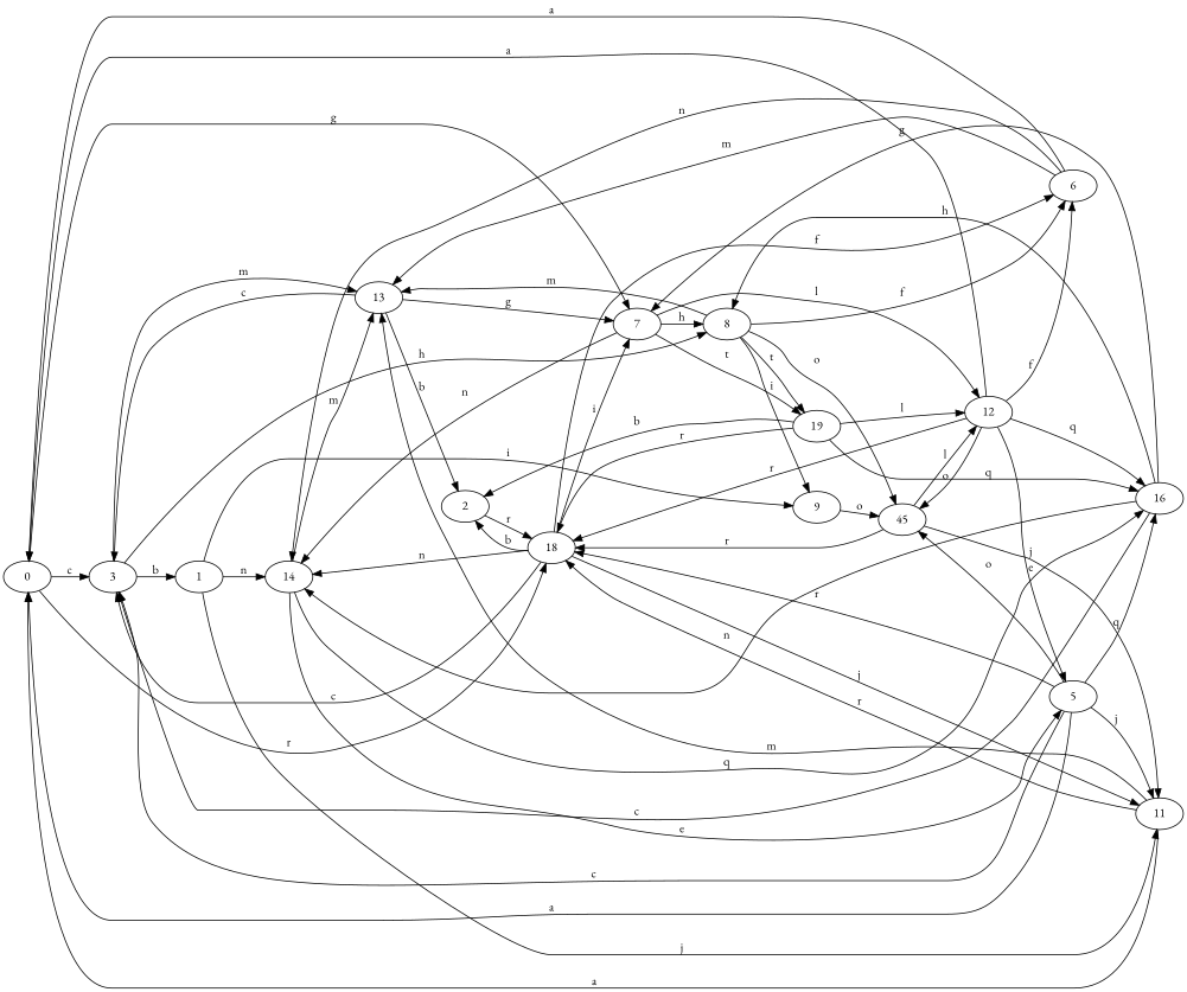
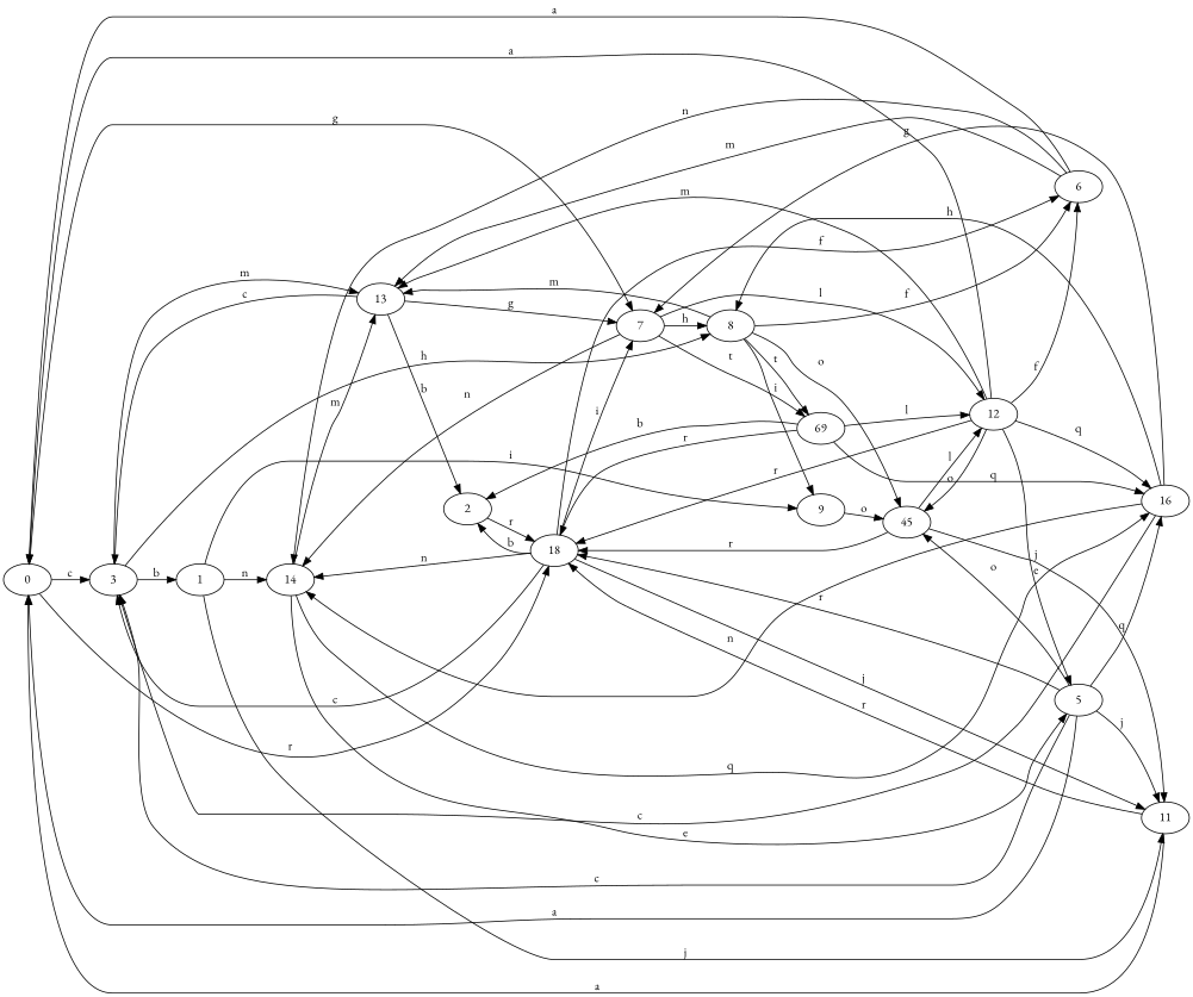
  strict digraph {
    fontname="EB Garamond"
    rankdir=LR
    node [fontname="EB Garamond"]
    edge [fontname="EB Garamond"]
    0
    3
    7
    18
    1
    8
    13
    14
    12
-   19
+   19 [label=69]
    11
    2
    6
    9
    n15 [label=45]
    5
    16
    0 -> 3 [label=c]
    0 -> 7 [label=g]
    0 -> 18 [label=r]
    3 -> 1 [label=b]
    3 -> 8 [label=h]
    3 -> 13 [label=m]
    7 -> 8 [label=h]
    7 -> 14 [label=n]
    7 -> 12 [label=l]
    7 -> 19 [label=t]
    18 -> 3 [label=c]
    18 -> 7 [label=i]
    18 -> 14 [label=n]
    18 -> 11 [label=j]
    18 -> 2 [label=b]
    18 -> 6 [label=f]
    1 -> 14 [label=n]
    1 -> 11 [label=j]
    1 -> 9 [label=i]
    8 -> 13 [label=m]
    8 -> 19 [label=t]
    8 -> 6 [label=f]
    8 -> 9 [label=i]
    8 -> n15 [label=o]
    13 -> 3 [label=c]
    13 -> 7 [label=g]
    13 -> 2 [label=b]
    14 -> 13 [label=m]
    14 -> 5 [label=e]
    14 -> 16 [label=q]
    12 -> 0 [label=a]
    12 -> 18 [label=r]
    12 -> 6 [label=f]
    12 -> n15 [label=o]
    12 -> 5 [label=e]
    12 -> 16 [label=q]
    19 -> 18 [label=r]
    19 -> 12 [label=l]
    19 -> 2 [label=b]
    19 -> 16 [label=q]
    11 -> 0 [label=a]
    11 -> 18 [label=r]
-   11 -> 13 [label=m]
+   12 -> 13 [label=m]
    2 -> 18 [label=r]
    6 -> 0 [label=a]
    6 -> 13 [label=m]
    6 -> 14 [label=n]
    9 -> n15 [label=o]
    n15 -> 18 [label=r]
    n15 -> 12 [label=l]
    n15 -> 11 [label=j]
    5 -> 0 [label=a]
    5 -> 3 [label=c]
    5 -> 18 [label=r]
    5 -> 11 [label=j]
    5 -> n15 [label=o]
    5 -> 16 [label=q]
    16 -> 3 [label=c]
    16 -> 7 [label=g]
    16 -> 8 [label=h]
    16 -> 14 [label=n]
  }
